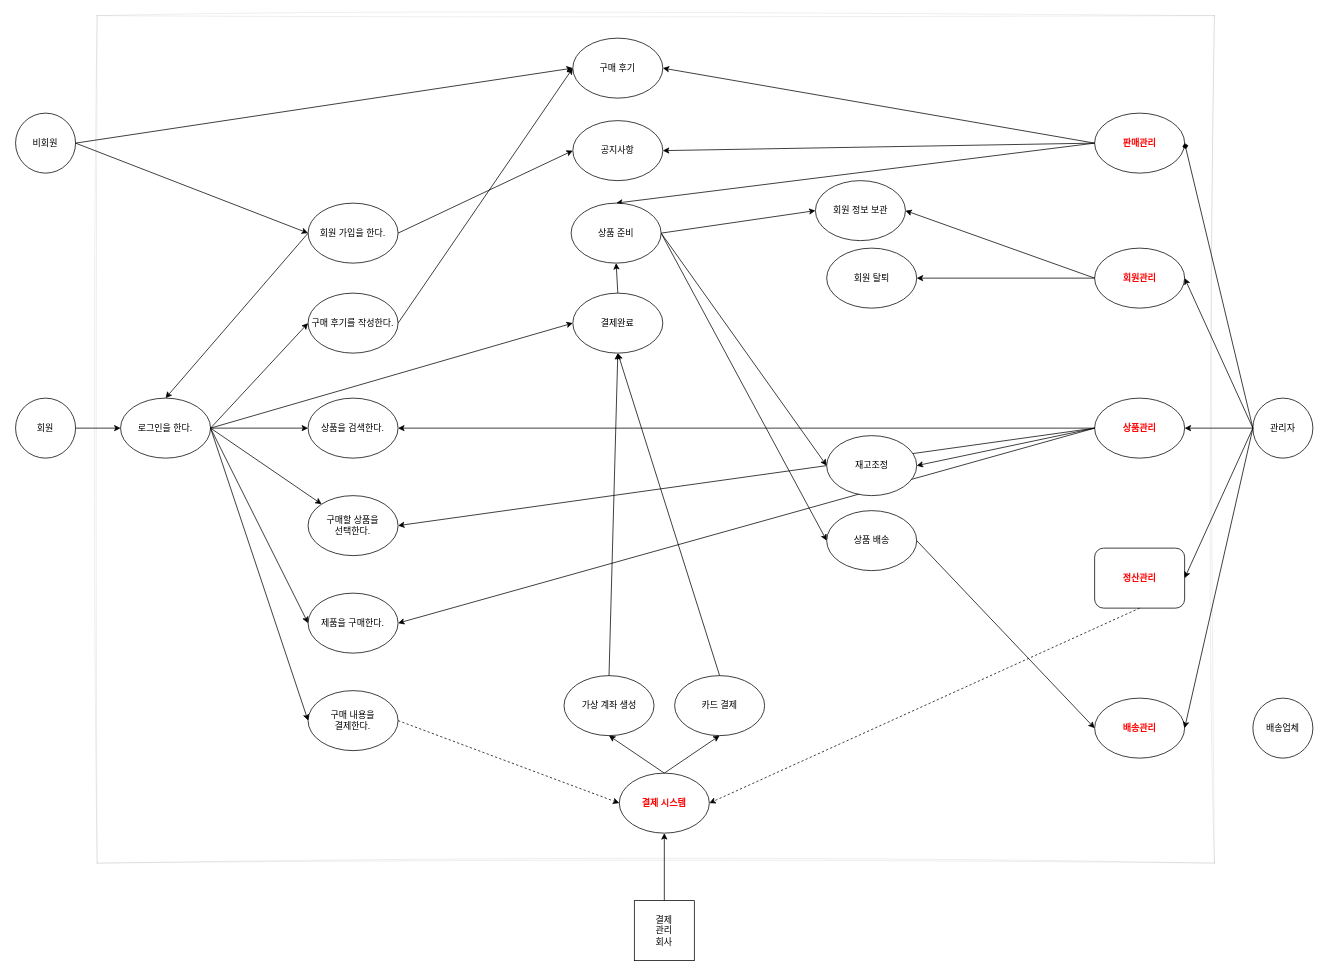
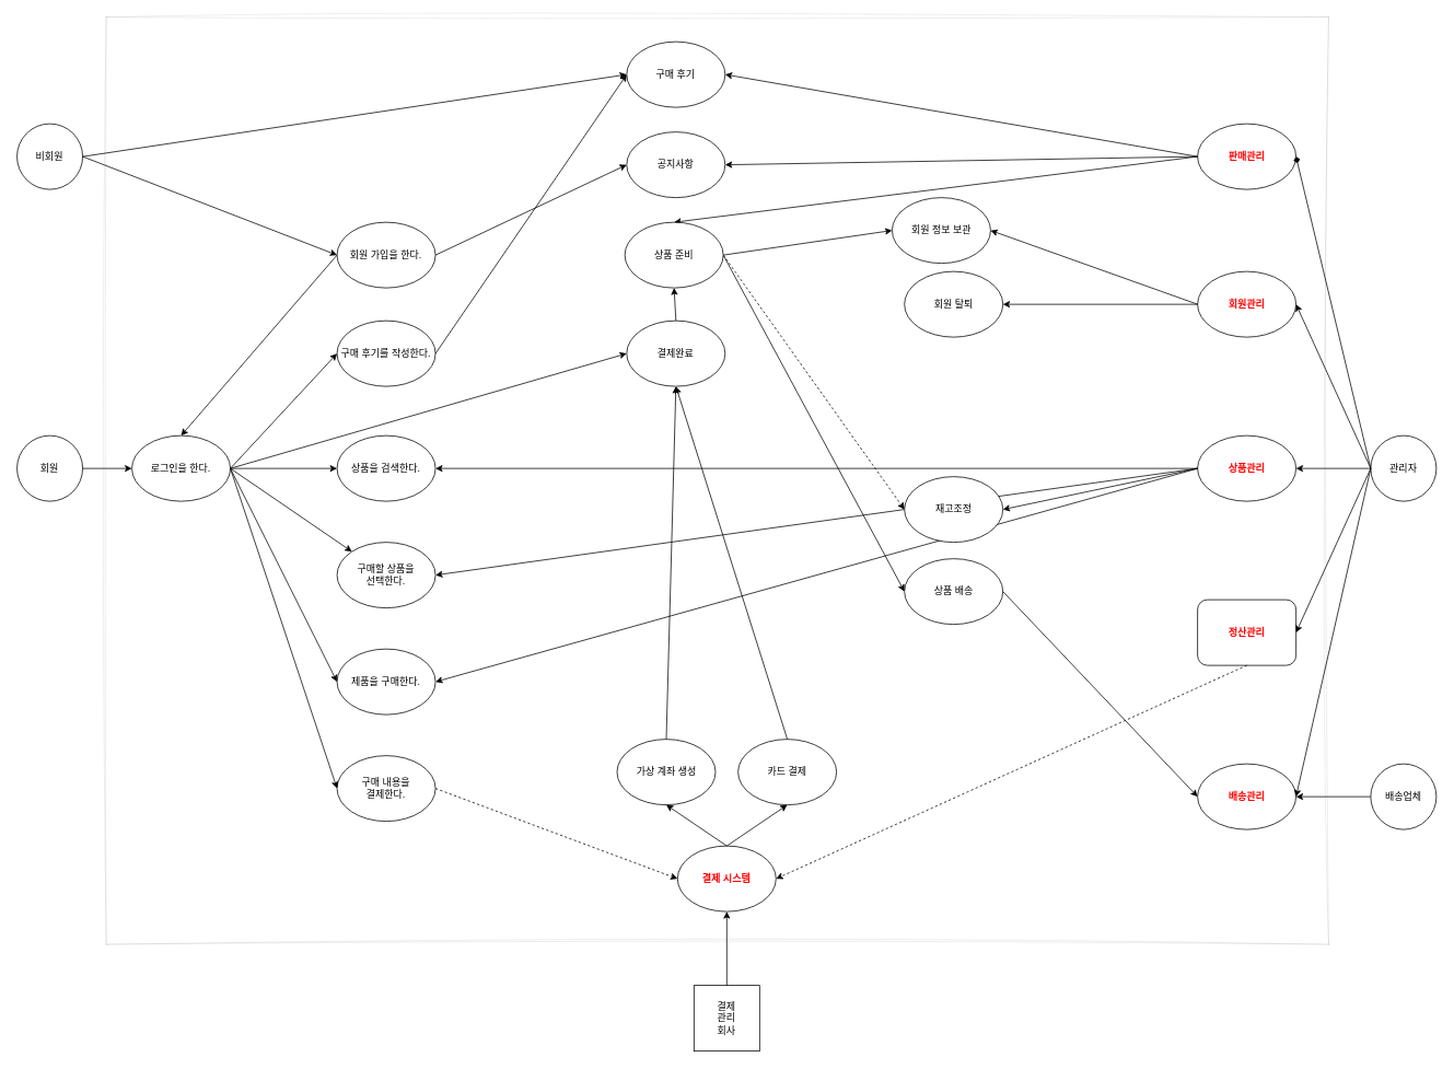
  <mxCell id="0" />
  <mxCell id="1" parent="0" />
  <mxCell id="2" value="" style="rounded=0;whiteSpace=wrap;html=1;sketch=1;curveFitting=1;jiggle=2;strokeWidth=0;" parent="1" vertex="1"><mxGeometry x="129" y="20" width="1489.75" height="1130" as="geometry" /></mxCell>
  <mxCell id="3" value="비회원" style="ellipse;whiteSpace=wrap;html=1;aspect=fixed;" parent="1" vertex="1"><mxGeometry x="20.25" y="150" width="80" height="80" as="geometry" /></mxCell>
  <mxCell id="4" value="회원" style="ellipse;whiteSpace=wrap;html=1;aspect=fixed;" parent="1" vertex="1"><mxGeometry x="20.25" y="530" width="80" height="80" as="geometry" /></mxCell>
  <mxCell id="5" value="회원 가입을 한다." style="ellipse;whiteSpace=wrap;html=1;" parent="1" vertex="1"><mxGeometry x="410.25" y="270" width="120" height="80" as="geometry" /></mxCell>
  <mxCell id="6" value="" style="endArrow=classic;html=1;rounded=0;exitX=0;exitY=0.5;exitDx=0;exitDy=0;entryX=0.5;entryY=0;entryDx=0;entryDy=0;" parent="1" source="5" target="8" edge="1"><mxGeometry width="50" height="50" relative="1" as="geometry"><mxPoint x="475.25" y="875" as="sourcePoint" /><mxPoint x="525.25" y="825" as="targetPoint" /></mxGeometry></mxCell>
  <mxCell id="7" value="" style="endArrow=classic;html=1;rounded=0;exitX=1;exitY=0.5;exitDx=0;exitDy=0;entryX=0;entryY=0.5;entryDx=0;entryDy=0;" parent="1" source="4" target="8" edge="1"><mxGeometry width="50" height="50" relative="1" as="geometry"><mxPoint x="140.25" y="570" as="sourcePoint" /><mxPoint x="475.25" y="600" as="targetPoint" /></mxGeometry></mxCell>
  <mxCell id="8" value="로그인을 한다." style="ellipse;whiteSpace=wrap;html=1;" parent="1" vertex="1"><mxGeometry x="160.25" y="530" width="120" height="80" as="geometry" /></mxCell>
  <mxCell id="9" value="구매할 상품을&lt;br&gt;선택한다." style="ellipse;whiteSpace=wrap;html=1;" parent="1" vertex="1"><mxGeometry x="410.25" y="660" width="120" height="80" as="geometry" /></mxCell>
  <mxCell id="10" value="제품을 구매한다." style="ellipse;whiteSpace=wrap;html=1;" parent="1" vertex="1"><mxGeometry x="410.25" y="790" width="120" height="80" as="geometry" /></mxCell>
  <mxCell id="11" value="상품을 검색한다." style="ellipse;whiteSpace=wrap;html=1;" parent="1" vertex="1"><mxGeometry x="410.25" y="530" width="120" height="80" as="geometry" /></mxCell>
  <mxCell id="12" value="" style="endArrow=classic;html=1;rounded=0;exitX=1;exitY=0.5;exitDx=0;exitDy=0;entryX=0;entryY=0.5;entryDx=0;entryDy=0;" parent="1" source="8" target="11" edge="1"><mxGeometry width="50" height="50" relative="1" as="geometry"><mxPoint x="475.25" y="865" as="sourcePoint" /><mxPoint x="525.25" y="815" as="targetPoint" /></mxGeometry></mxCell>
  <mxCell id="13" value="" style="endArrow=classic;html=1;rounded=0;exitX=1;exitY=0.5;exitDx=0;exitDy=0;" parent="1" source="8" target="9" edge="1"><mxGeometry width="50" height="50" relative="1" as="geometry"><mxPoint x="475.25" y="865" as="sourcePoint" /><mxPoint x="525.25" y="815" as="targetPoint" /></mxGeometry></mxCell>
  <mxCell id="14" value="" style="endArrow=classic;html=1;rounded=0;exitX=1;exitY=0.5;exitDx=0;exitDy=0;entryX=0;entryY=0.5;entryDx=0;entryDy=0;" parent="1" source="8" target="10" edge="1"><mxGeometry width="50" height="50" relative="1" as="geometry"><mxPoint x="475.25" y="865" as="sourcePoint" /><mxPoint x="525.25" y="815" as="targetPoint" /></mxGeometry></mxCell>
  <mxCell id="15" value="관리자" style="ellipse;whiteSpace=wrap;html=1;aspect=fixed;" parent="1" vertex="1"><mxGeometry x="1670" y="530" width="80" height="80" as="geometry" /></mxCell>
  <mxCell id="16" value="상품관리" style="ellipse;whiteSpace=wrap;html=1;fontColor=#FF0000;fontStyle=1" parent="1" vertex="1"><mxGeometry x="1459" y="530" width="120" height="80" as="geometry" /></mxCell>
  <mxCell id="17" value="" style="endArrow=classic;html=1;rounded=0;exitX=0;exitY=0.5;exitDx=0;exitDy=0;entryX=1;entryY=0.5;entryDx=0;entryDy=0;" parent="1" source="16" target="11" edge="1"><mxGeometry width="50" height="50" relative="1" as="geometry"><mxPoint x="545.25" y="470" as="sourcePoint" /><mxPoint x="595.25" y="420" as="targetPoint" /><Array as="points" /></mxGeometry></mxCell>
  <mxCell id="18" value="" style="endArrow=classic;html=1;rounded=0;exitX=0;exitY=0.5;exitDx=0;exitDy=0;entryX=1;entryY=0.5;entryDx=0;entryDy=0;" parent="1" source="16" target="9" edge="1"><mxGeometry width="50" height="50" relative="1" as="geometry"><mxPoint x="545.25" y="470" as="sourcePoint" /><mxPoint x="595.25" y="420" as="targetPoint" /></mxGeometry></mxCell>
  <mxCell id="19" value="" style="endArrow=classic;html=1;rounded=0;exitX=0;exitY=0.5;exitDx=0;exitDy=0;entryX=1;entryY=0.5;entryDx=0;entryDy=0;" parent="1" source="16" target="10" edge="1"><mxGeometry width="50" height="50" relative="1" as="geometry"><mxPoint x="545.25" y="470" as="sourcePoint" /><mxPoint x="595.25" y="420" as="targetPoint" /><Array as="points" /></mxGeometry></mxCell>
  <mxCell id="20" value="" style="endArrow=classic;html=1;rounded=0;exitX=1;exitY=0.5;exitDx=0;exitDy=0;entryX=0;entryY=0.5;entryDx=0;entryDy=0;" parent="1" source="8" target="21" edge="1"><mxGeometry width="50" height="50" relative="1" as="geometry"><mxPoint x="475.25" y="630" as="sourcePoint" /><mxPoint x="525.25" y="580" as="targetPoint" /></mxGeometry></mxCell>
  <mxCell id="21" value="구매 후기를 작성한다." style="ellipse;whiteSpace=wrap;html=1;" parent="1" vertex="1"><mxGeometry x="410.25" y="390" width="120" height="80" as="geometry" /></mxCell>
  <mxCell id="22" value="판매관리" style="ellipse;whiteSpace=wrap;html=1;fontColor=#FF0000;fontStyle=1" parent="1" vertex="1"><mxGeometry x="1459" y="150" width="120" height="80" as="geometry" /></mxCell>
  <mxCell id="23" value="" style="endArrow=classic;html=1;rounded=0;exitX=0;exitY=0.5;exitDx=0;exitDy=0;entryX=1;entryY=0.5;entryDx=0;entryDy=0;" parent="1" source="22" target="28" edge="1"><mxGeometry width="50" height="50" relative="1" as="geometry"><mxPoint x="545.25" y="470" as="sourcePoint" /><mxPoint x="595.25" y="420" as="targetPoint" /></mxGeometry></mxCell>
  <mxCell id="24" value="" style="endArrow=classic;html=1;rounded=0;entryX=0;entryY=0.5;entryDx=0;entryDy=0;exitX=1;exitY=0.5;exitDx=0;exitDy=0;" parent="1" source="3" target="5" edge="1"><mxGeometry width="50" height="50" relative="1" as="geometry"><mxPoint x="190.25" y="270" as="sourcePoint" /><mxPoint x="525.25" y="825" as="targetPoint" /></mxGeometry></mxCell>
  <mxCell id="25" value="" style="endArrow=classic;html=1;rounded=0;entryX=1;entryY=0.5;entryDx=0;entryDy=0;exitX=0;exitY=0.5;exitDx=0;exitDy=0;" parent="1" source="15" target="16" edge="1"><mxGeometry width="50" height="50" relative="1" as="geometry"><mxPoint x="1480.25" y="335" as="sourcePoint" /><mxPoint x="1530.25" y="285" as="targetPoint" /></mxGeometry></mxCell>
  <mxCell id="26" value="" style="endArrow=diamond;html=1;rounded=0;entryX=1;entryY=0.5;entryDx=0;entryDy=0;exitX=0;exitY=0.5;exitDx=0;exitDy=0;" parent="1" source="15" target="22" edge="1"><mxGeometry width="50" height="50" relative="1" as="geometry"><mxPoint x="1480.25" y="335" as="sourcePoint" /><mxPoint x="1530.25" y="285" as="targetPoint" /></mxGeometry></mxCell>
  <mxCell id="27" value="회원관리" style="ellipse;whiteSpace=wrap;html=1;fontColor=#FF0000;fontStyle=1" parent="1" vertex="1"><mxGeometry x="1459" y="330" width="120" height="80" as="geometry" /></mxCell>
  <mxCell id="28" value="구매 후기" style="ellipse;whiteSpace=wrap;html=1;" parent="1" vertex="1"><mxGeometry x="763.25" y="50" width="120" height="80" as="geometry" /></mxCell>
  <mxCell id="29" value="" style="endArrow=classic;html=1;rounded=0;exitX=1;exitY=0.5;exitDx=0;exitDy=0;entryX=0;entryY=0.5;entryDx=0;entryDy=0;" parent="1" source="21" target="28" edge="1"><mxGeometry width="50" height="50" relative="1" as="geometry"><mxPoint x="840.25" y="510" as="sourcePoint" /><mxPoint x="890.25" y="460" as="targetPoint" /></mxGeometry></mxCell>
  <mxCell id="30" value="" style="endArrow=classic;html=1;rounded=0;exitX=1;exitY=0.5;exitDx=0;exitDy=0;entryX=0;entryY=0.5;entryDx=0;entryDy=0;" parent="1" source="3" target="28" edge="1"><mxGeometry width="50" height="50" relative="1" as="geometry"><mxPoint x="260.25" y="270" as="sourcePoint" /><mxPoint x="890.25" y="460" as="targetPoint" /></mxGeometry></mxCell>
  <mxCell id="31" value="구매 내용을&lt;br&gt;결제한다." style="ellipse;whiteSpace=wrap;html=1;" parent="1" vertex="1"><mxGeometry x="410.25" y="920" width="120" height="80" as="geometry" /></mxCell>
  <mxCell id="32" value="결제 시스템" style="ellipse;whiteSpace=wrap;html=1;fontColor=#FF0000;fontStyle=1" parent="1" vertex="1"><mxGeometry x="825.25" y="1030" width="120" height="80" as="geometry" /></mxCell>
  <mxCell id="33" value="" style="endArrow=classic;html=1;rounded=0;exitX=1;exitY=0.5;exitDx=0;exitDy=0;entryX=0;entryY=0.5;entryDx=0;entryDy=0;" parent="1" source="8" target="31" edge="1"><mxGeometry width="50" height="50" relative="1" as="geometry"><mxPoint x="475.25" y="865" as="sourcePoint" /><mxPoint x="525.25" y="815" as="targetPoint" /></mxGeometry></mxCell>
  <mxCell id="34" value="결제&lt;br&gt;관리&lt;br&gt;회사" style="whiteSpace=wrap;html=1;aspect=fixed;rounded=0;" parent="1" vertex="1"><mxGeometry x="845.25" y="1200" width="80" height="80" as="geometry" /></mxCell>
  <mxCell id="35" value="" style="endArrow=classic;html=1;rounded=0;exitX=0.5;exitY=0;exitDx=0;exitDy=0;entryX=0.5;entryY=1;entryDx=0;entryDy=0;" parent="1" source="34" target="32" edge="1"><mxGeometry width="50" height="50" relative="1" as="geometry"><mxPoint x="804" y="970" as="sourcePoint" /><mxPoint x="854" y="1010" as="targetPoint" /></mxGeometry></mxCell>
  <mxCell id="36" value="" style="endArrow=classic;html=1;rounded=0;exitX=0;exitY=0.5;exitDx=0;exitDy=0;entryX=1;entryY=0.5;entryDx=0;entryDy=0;" parent="1" source="27" target="51" edge="1"><mxGeometry width="50" height="50" relative="1" as="geometry"><mxPoint x="1229.5" y="360" as="sourcePoint" /><mxPoint x="1169.5" y="360" as="targetPoint" /></mxGeometry></mxCell>
  <mxCell id="37" value="" style="endArrow=classic;html=1;rounded=0;exitX=1;exitY=0.5;exitDx=0;exitDy=0;entryX=0;entryY=0.5;entryDx=0;entryDy=0;dashed=1;" parent="1" source="31" target="32" edge="1"><mxGeometry width="50" height="50" relative="1" as="geometry"><mxPoint x="840.25" y="750" as="sourcePoint" /><mxPoint x="890.25" y="700" as="targetPoint" /></mxGeometry></mxCell>
  <mxCell id="38" value="가상 계좌 생성" style="ellipse;whiteSpace=wrap;html=1;" parent="1" vertex="1"><mxGeometry x="751.5" y="900" width="120" height="80" as="geometry" /></mxCell>
  <mxCell id="39" value="카드 결제" style="ellipse;whiteSpace=wrap;html=1;" parent="1" vertex="1"><mxGeometry x="899" y="900" width="120" height="80" as="geometry" /></mxCell>
  <mxCell id="40" value="" style="endArrow=classic;html=1;rounded=0;entryX=0.5;entryY=1;entryDx=0;entryDy=0;exitX=0.5;exitY=0;exitDx=0;exitDy=0;" parent="1" source="32" target="38" edge="1"><mxGeometry width="50" height="50" relative="1" as="geometry"><mxPoint x="835.25" y="1080" as="sourcePoint" /><mxPoint x="885.25" y="1030" as="targetPoint" /><Array as="points" /></mxGeometry></mxCell>
  <mxCell id="41" value="" style="endArrow=classic;html=1;rounded=0;entryX=0.5;entryY=1;entryDx=0;entryDy=0;exitX=0.5;exitY=0;exitDx=0;exitDy=0;" parent="1" source="32" target="39" edge="1"><mxGeometry width="50" height="50" relative="1" as="geometry"><mxPoint x="845.25" y="1080" as="sourcePoint" /><mxPoint x="885.25" y="1030" as="targetPoint" /><Array as="points" /></mxGeometry></mxCell>
  <mxCell id="42" value="" style="endArrow=classic;html=1;rounded=0;entryX=0.5;entryY=1;entryDx=0;entryDy=0;exitX=0.5;exitY=0;exitDx=0;exitDy=0;" parent="1" source="38" target="55" edge="1"><mxGeometry width="50" height="50" relative="1" as="geometry"><mxPoint x="834" y="1030" as="sourcePoint" /><mxPoint x="884" y="980" as="targetPoint" /></mxGeometry></mxCell>
  <mxCell id="43" value="" style="endArrow=classic;html=1;rounded=0;entryX=0.5;entryY=1;entryDx=0;entryDy=0;exitX=0.5;exitY=0;exitDx=0;exitDy=0;" parent="1" source="39" target="55" edge="1"><mxGeometry width="50" height="50" relative="1" as="geometry"><mxPoint x="834" y="1030" as="sourcePoint" /><mxPoint x="884" y="980" as="targetPoint" /></mxGeometry></mxCell>
  <mxCell id="44" value="" style="endArrow=classic;html=1;rounded=0;entryX=1;entryY=0.5;entryDx=0;entryDy=0;exitX=0;exitY=0.5;exitDx=0;exitDy=0;" parent="1" source="15" target="27" edge="1"><mxGeometry width="50" height="50" relative="1" as="geometry"><mxPoint x="1480.25" y="335" as="sourcePoint" /><mxPoint x="1530.25" y="285" as="targetPoint" /></mxGeometry></mxCell>
  <mxCell id="45" value="회원 탈퇴" style="ellipse;whiteSpace=wrap;html=1;" parent="1" vertex="1"><mxGeometry x="1101.75" y="330" width="120" height="80" as="geometry" /></mxCell>
  <mxCell id="46" value="" style="endArrow=classic;html=1;rounded=0;exitX=0;exitY=0.5;exitDx=0;exitDy=0;entryX=1;entryY=0.5;entryDx=0;entryDy=0;" parent="1" source="27" target="45" edge="1"><mxGeometry width="50" height="50" relative="1" as="geometry"><mxPoint x="1229.5" y="360" as="sourcePoint" /><mxPoint x="1169.5" y="360" as="targetPoint" /></mxGeometry></mxCell>
  <mxCell id="47" value="" style="endArrow=classic;html=1;rounded=0;exitX=1;exitY=0.5;exitDx=0;exitDy=0;entryX=0;entryY=0.5;entryDx=0;entryDy=0;" parent="1" source="60" target="51" edge="1"><mxGeometry width="50" height="50" relative="1" as="geometry"><mxPoint x="545.25" y="875" as="sourcePoint" /><mxPoint x="595.25" y="825" as="targetPoint" /></mxGeometry></mxCell>
  <mxCell id="48" value="상품 배송" style="ellipse;whiteSpace=wrap;html=1;" parent="1" vertex="1"><mxGeometry x="1101.75" y="680" width="120" height="80" as="geometry" /></mxCell>
  <mxCell id="49" value="" style="endArrow=classic;html=1;rounded=0;exitX=1;exitY=0.5;exitDx=0;exitDy=0;entryX=0;entryY=0.5;entryDx=0;entryDy=0;" parent="1" source="60" target="48" edge="1"><mxGeometry width="50" height="50" relative="1" as="geometry"><mxPoint x="840.25" y="640" as="sourcePoint" /><mxPoint x="890.25" y="590" as="targetPoint" /></mxGeometry></mxCell>
  <mxCell id="50" value="" style="endArrow=classic;html=1;rounded=0;exitX=0;exitY=0.5;exitDx=0;exitDy=0;entryX=0.5;entryY=0;entryDx=0;entryDy=0;" parent="1" source="22" target="60" edge="1"><mxGeometry width="50" height="50" relative="1" as="geometry"><mxPoint x="545.25" y="470" as="sourcePoint" /><mxPoint x="595.25" y="420" as="targetPoint" /><Array as="points" /></mxGeometry></mxCell>
  <mxCell id="51" value="회원 정보 보관" style="ellipse;whiteSpace=wrap;html=1;" parent="1" vertex="1"><mxGeometry x="1086.75" y="240" width="120" height="80" as="geometry" /></mxCell>
  <mxCell id="52" value="재고조정" style="ellipse;whiteSpace=wrap;html=1;" parent="1" vertex="1"><mxGeometry x="1101.75" y="580" width="120" height="80" as="geometry" /></mxCell>
- <mxCell id="53" value="" style="endArrow=classic;html=1;rounded=0;exitX=1;exitY=0.5;exitDx=0;exitDy=0;entryX=0;entryY=0.5;entryDx=0;entryDy=0;" parent="1" source="60" target="52" edge="1"><mxGeometry width="50" height="50" relative="1" as="geometry"><mxPoint x="840.25" y="640" as="sourcePoint" /><mxPoint x="890.25" y="590" as="targetPoint" /></mxGeometry></mxCell>
+ <mxCell id="53" value="" style="endArrow=classic;html=1;rounded=0;exitX=1;exitY=0.5;exitDx=0;exitDy=0;entryX=0;entryY=0.5;entryDx=0;entryDy=0;dashed=1;" parent="1" source="60" target="52" edge="1"><mxGeometry width="50" height="50" relative="1" as="geometry"><mxPoint x="840.25" y="640" as="sourcePoint" /><mxPoint x="890.25" y="590" as="targetPoint" /></mxGeometry></mxCell>
  <mxCell id="54" value="" style="endArrow=classic;html=1;rounded=0;exitX=0;exitY=0.5;exitDx=0;exitDy=0;entryX=1;entryY=0.5;entryDx=0;entryDy=0;" parent="1" source="16" target="52" edge="1"><mxGeometry width="50" height="50" relative="1" as="geometry"><mxPoint x="1229.5" y="450" as="sourcePoint" /><mxPoint x="504.5" y="420" as="targetPoint" /></mxGeometry></mxCell>
  <mxCell id="55" value="결제완료" style="ellipse;whiteSpace=wrap;html=1;" parent="1" vertex="1"><mxGeometry x="763.25" y="390" width="120" height="80" as="geometry" /></mxCell>
  <mxCell id="56" value="" style="endArrow=classic;html=1;rounded=0;exitX=0.5;exitY=0;exitDx=0;exitDy=0;entryX=0.5;entryY=1;entryDx=0;entryDy=0;" parent="1" source="55" target="60" edge="1"><mxGeometry width="50" height="50" relative="1" as="geometry"><mxPoint x="771" y="640" as="sourcePoint" /><mxPoint x="821" y="590" as="targetPoint" /></mxGeometry></mxCell>
  <mxCell id="57" value="" style="endArrow=classic;html=1;rounded=0;exitX=1;exitY=0.5;exitDx=0;exitDy=0;entryX=0;entryY=0.5;entryDx=0;entryDy=0;" parent="1" source="8" target="55" edge="1"><mxGeometry width="50" height="50" relative="1" as="geometry"><mxPoint x="545.25" y="865" as="sourcePoint" /><mxPoint x="595.25" y="815" as="targetPoint" /></mxGeometry></mxCell>
  <mxCell id="58" value="정산관리" style="whiteSpace=wrap;html=1;fontColor=#FF0000;fontStyle=1;rounded=1;" parent="1" vertex="1"><mxGeometry x="1459" y="730" width="120" height="80" as="geometry" /></mxCell>
  <mxCell id="59" value="" style="endArrow=classic;html=1;rounded=0;exitX=0.5;exitY=1;exitDx=0;exitDy=0;entryX=1;entryY=0.5;entryDx=0;entryDy=0;dashed=1;" parent="1" source="58" target="32" edge="1"><mxGeometry width="50" height="50" relative="1" as="geometry"><mxPoint x="980.25" y="610" as="sourcePoint" /><mxPoint x="1030.25" y="560" as="targetPoint" /><Array as="points" /></mxGeometry></mxCell>
  <mxCell id="60" value="상품 준비" style="ellipse;whiteSpace=wrap;html=1;" parent="1" vertex="1"><mxGeometry x="761" y="270" width="120" height="80" as="geometry" /></mxCell>
  <mxCell id="61" value="" style="endArrow=classic;html=1;rounded=0;entryX=1;entryY=0.5;entryDx=0;entryDy=0;exitX=0;exitY=0.5;exitDx=0;exitDy=0;" parent="1" source="15" target="58" edge="1"><mxGeometry width="50" height="50" relative="1" as="geometry"><mxPoint x="1480.25" y="335" as="sourcePoint" /><mxPoint x="1530.25" y="285" as="targetPoint" /></mxGeometry></mxCell>
  <mxCell id="62" value="배송관리" style="ellipse;whiteSpace=wrap;html=1;fontColor=#FF0000;fontStyle=1" parent="1" vertex="1"><mxGeometry x="1459" y="930" width="120" height="80" as="geometry" /></mxCell>
+ <mxCell id="63" value="" style="endArrow=classic;html=1;rounded=0;entryX=1;entryY=0.5;entryDx=0;entryDy=0;exitX=0;exitY=0.5;exitDx=0;exitDy=0;" parent="1" source="65" target="62" edge="1"><mxGeometry width="50" height="50" relative="1" as="geometry"><mxPoint x="1480.25" y="335" as="sourcePoint" /><mxPoint x="1530.25" y="285" as="targetPoint" /></mxGeometry></mxCell>
  <mxCell id="64" value="" style="endArrow=classic;html=1;rounded=0;entryX=0;entryY=0.5;entryDx=0;entryDy=0;exitX=1;exitY=0.5;exitDx=0;exitDy=0;" parent="1" source="48" target="62" edge="1"><mxGeometry width="50" height="50" relative="1" as="geometry"><mxPoint x="1480.25" y="335" as="sourcePoint" /><mxPoint x="1530.25" y="285" as="targetPoint" /></mxGeometry></mxCell>
  <mxCell id="65" value="배송업체" style="ellipse;whiteSpace=wrap;html=1;aspect=fixed;" parent="1" vertex="1"><mxGeometry x="1670" y="930" width="80" height="80" as="geometry" /></mxCell>
  <mxCell id="66" value="" style="endArrow=classic;html=1;rounded=0;entryX=1;entryY=0.5;entryDx=0;entryDy=0;exitX=0;exitY=0.5;exitDx=0;exitDy=0;" parent="1" source="15" target="62" edge="1"><mxGeometry width="50" height="50" relative="1" as="geometry"><mxPoint x="1480.25" y="335" as="sourcePoint" /><mxPoint x="1530.25" y="285" as="targetPoint" /></mxGeometry></mxCell>
  <mxCell id="67" value="공지사항" style="ellipse;whiteSpace=wrap;html=1;" vertex="1" parent="1"><mxGeometry x="763.25" y="160" width="120" height="80" as="geometry" /></mxCell>
  <mxCell id="68" value="" style="endArrow=classic;html=1;rounded=0;exitX=0;exitY=0.5;exitDx=0;exitDy=0;entryX=1;entryY=0.5;entryDx=0;entryDy=0;" edge="1" parent="1" source="22" target="67"><mxGeometry width="50" height="50" relative="1" as="geometry"><mxPoint x="545.25" y="470" as="sourcePoint" /><mxPoint x="595.25" y="420" as="targetPoint" /></mxGeometry></mxCell>
  <mxCell id="69" value="" style="endArrow=classic;html=1;rounded=0;exitX=1;exitY=0.5;exitDx=0;exitDy=0;entryX=0;entryY=0.5;entryDx=0;entryDy=0;" edge="1" parent="1" source="5" target="67"><mxGeometry width="50" height="50" relative="1" as="geometry"><mxPoint x="840.25" y="510" as="sourcePoint" /><mxPoint x="890.25" y="460" as="targetPoint" /></mxGeometry></mxCell>
